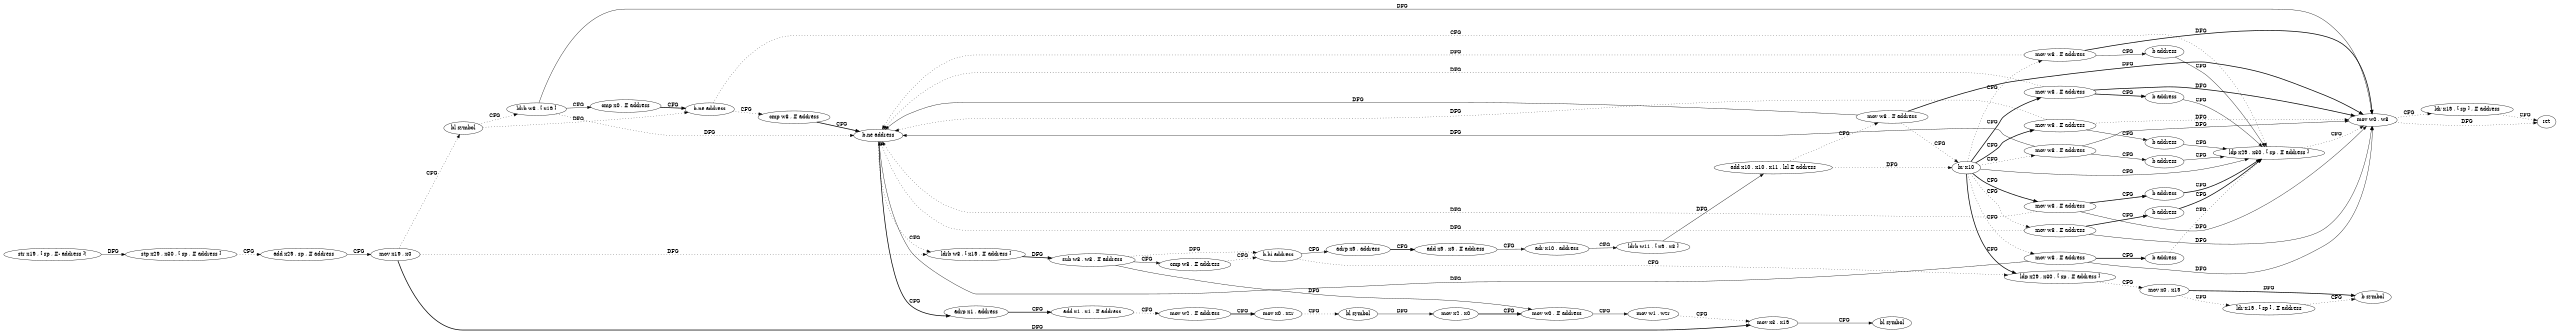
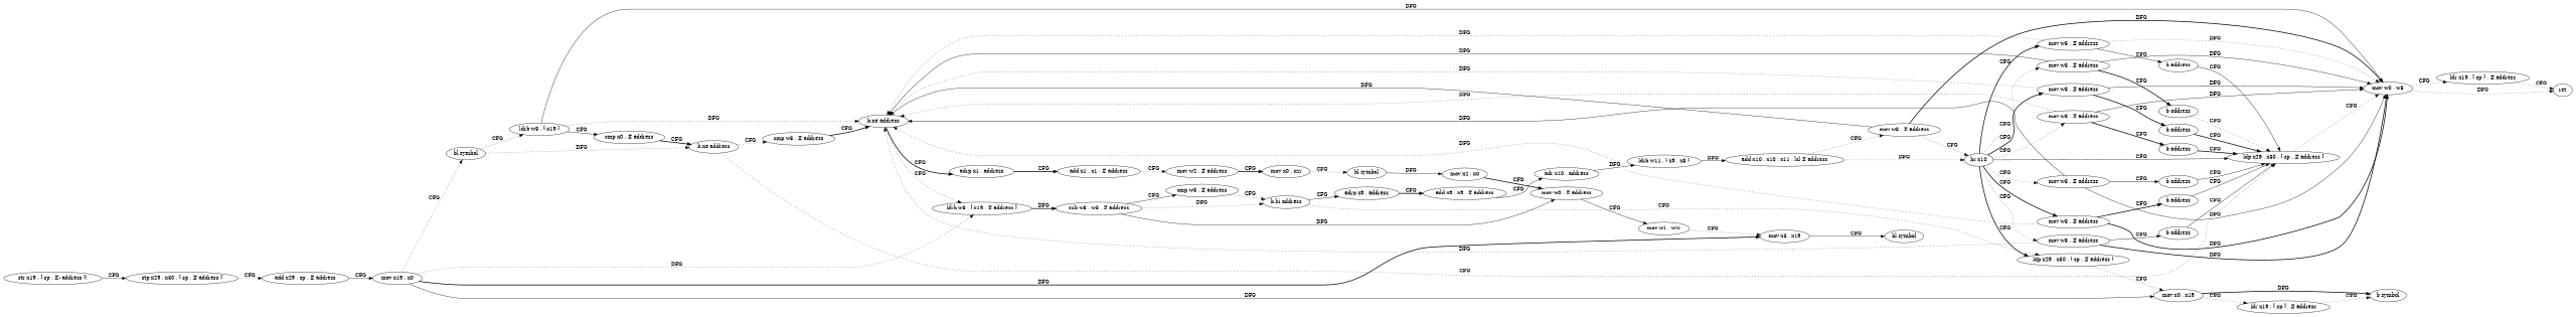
  digraph {
    rankdir=LR
    edge [style=dotted]
    n1 [label="str x19 , [ sp , #- address ]!"]
    n2 [label="stp x29 , x30 , [ sp , # address ]"]
    n3 [label="add x29 , sp , # address"]
    n4 [label="mov x19 , x0"]
    n5 [label="bl symbol"]
    n6 [label="ldrb w8 , [ x19 , # address ]"]
    n7 [label="mov x3 , x19"]
    n8 [label="mov x0 , x19"]
    n9 [label="ldrb w8 , [ x19 ]"]
    n10 [label="b.ne address"]
    n11 [label="cmp x0 , # address"]
    n12 [label="b.ne address"]
    n13 [label="mov w0 , w8"]
    n14 [label="sub w8 , w8 , # address"]
    n15 [label="bl symbol"]
    n16 [label="ldr x19 , [ sp ] , # address"]
    n17 [label="b symbol"]
    n18 [label="cmp w8 , # address"]
    n19 [label="ldp x29 , x30 , [ sp , # address ]"]
    n20 [label="adrp x1 , address"]
    n21 [label="ldr x19 , [ sp ] , # address"]
    n22 [label=ret]
    n23 [label="add x1 , x1 , # address"]
    n24 [label="mov w2 , # address"]
    n25 [label="mov w0 , # address"]
    n26 [label="cmp w8 , # address"]
    n27 [label="b.hi address"]
    n28 [label="mov x0 , xzr"]
    n29 [label="bl symbol"]
    n30 [label="mov x2 , x0"]
    n31 [label="mov w1 , wzr"]
    n32 [label="ldp x29 , x30 , [ sp , # address ]"]
    n33 [label="adrp x9 , address"]
    n34 [label="ldrb w11 , [ x9 , x8 ]"]
    n35 [label="add x10 , x10 , x11 , lsl # address"]
    n36 [label="add x9 , x9 , # address"]
    n37 [label="adr x10 , address"]
    n38 [label="mov w8 , # address"]
    n39 [label="br x10"]
    n40 [label="mov w8 , # address"]
    n41 [label="mov w8 , # address"]
    n42 [label="mov w8 , # address"]
    n43 [label="mov w8 , # address"]
    n44 [label="mov w8 , # address"]
    n45 [label="mov w8 , # address"]
    n46 [label="mov w8 , # address"]
    n47 [label="b address"]
    n48 [label="b address"]
    n49 [label="b address"]
    n50 [label="b address"]
    n51 [label="b address"]
    n52 [label="b address"]
    n53 [label="b address"]
-   n1 -> n2 [label=DFG style=solid]
+   n1 -> n2 [label=CFG style=solid]
    n2 -> n3 [label=CFG]
    n3 -> n4 [label=CFG style=solid]
    n4 -> n5 [label=CFG]
    n4 -> n6 [label=DFG]
    n4 -> n7 [label=DFG style=bold]
+   n4 -> n8 [label=DFG style=solid]
    n5 -> n9 [label=CFG]
    n5 -> n10 [label=DFG]
    n6 -> n14 [label=DFG style=bold]
    n7 -> n15 [label=CFG style=solid]
    n8 -> n16 [label=CFG]
    n8 -> n17 [label=DFG style=bold]
    n9 -> n11 [label=CFG style=solid]
    n9 -> n12 [label=DFG]
    n9 -> n13 [label=DFG style=solid]
    n10 -> n18 [label=CFG]
    n10 -> n19 [label=CFG]
    n11 -> n10 [label=CFG style=bold]
    n12 -> n6 [label=CFG]
    n12 -> n20 [label=CFG style=bold]
    n13 -> n21 [label=CFG]
    n13 -> n22 [label=DFG]
    n14 -> n25 [label=DFG style=solid]
    n14 -> n26 [label=CFG style=solid]
    n14 -> n27 [label=DFG]
    n16 -> n17 [label=CFG]
    n18 -> n12 [label=CFG style=bold]
    n19 -> n13 [label=CFG]
    n20 -> n23 [label=CFG style=bold]
    n21 -> n22 [label=CFG]
    n23 -> n24 [label=CFG]
    n24 -> n28 [label=CFG style=bold]
    n25 -> n31 [label=CFG style=solid]
    n26 -> n27 [label=CFG]
    n27 -> n32 [label=CFG]
    n27 -> n33 [label=CFG style=solid]
    n28 -> n29 [label=CFG]
    n29 -> n30 [label=DFG style=solid]
    n30 -> n25 [label=CFG style=bold]
    n31 -> n7 [label=CFG]
    n32 -> n8 [label=CFG]
    n33 -> n36 [label=CFG style=bold]
    n34 -> n35 [label=DFG style=solid]
    n35 -> n38 [label=CFG]
    n35 -> n39 [label=DFG]
    n36 -> n37 [label=CFG style=solid]
-   n37 -> n34 [label=CFG style=solid]
+   n37 -> n34 [label=DFG style=solid]
    n38 -> n12 [label=DFG style=solid]
    n38 -> n13 [label=DFG style=bold]
    n38 -> n39 [label=CFG]
    n39 -> n19 [label=CFG style=solid]
    n39 -> n32 [label=CFG style=bold]
    n39 -> n40 [label=CFG]
    n39 -> n41 [label=CFG style=bold]
    n39 -> n42 [label=CFG]
    n39 -> n43 [label=CFG]
    n39 -> n44 [label=CFG]
    n39 -> n45 [label=CFG style=bold]
    n39 -> n46 [label=CFG style=bold]
    n40 -> n12 [label=DFG]
    n40 -> n13 [label=DFG style=bold]
    n40 -> n47 [label=CFG style=solid]
    n41 -> n12 [label=DFG]
    n41 -> n13 [label=DFG style=bold]
    n41 -> n48 [label=CFG style=bold]
    n42 -> n12 [label=DFG style=solid]
    n42 -> n13 [label=DFG style=solid]
    n42 -> n49 [label=CFG style=solid]
    n43 -> n12 [label=DFG]
    n43 -> n13 [label=DFG style=solid]
    n43 -> n50 [label=CFG style=bold]
    n44 -> n12 [label=DFG style=solid]
    n44 -> n13 [label=DFG style=solid]
    n44 -> n51 [label=CFG style=bold]
    n45 -> n12 [label=DFG]
    n45 -> n13 [label=DFG style=solid]
    n45 -> n52 [label=CFG style=bold]
    n46 -> n12 [label=DFG]
    n46 -> n13 [label=DFG]
    n46 -> n53 [label=CFG style=solid]
    n47 -> n19 [label=CFG style=solid]
    n48 -> n19 [label=CFG style=solid]
    n49 -> n19 [label=CFG style=solid]
    n50 -> n19 [label=CFG style=bold]
    n51 -> n19 [label=CFG]
    n52 -> n19 [label=CFG style=bold]
    n53 -> n19 [label=CFG style=solid]
  }
